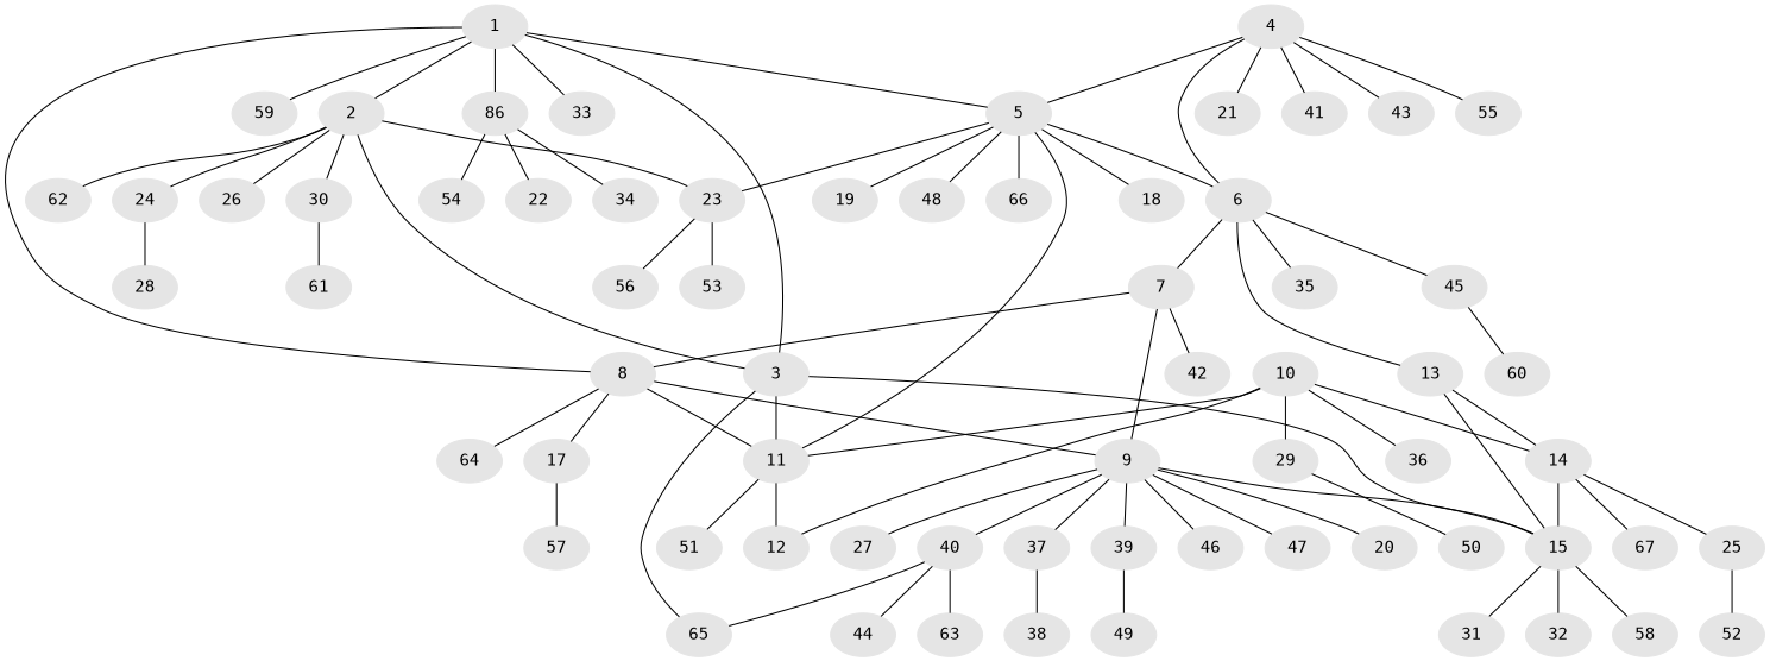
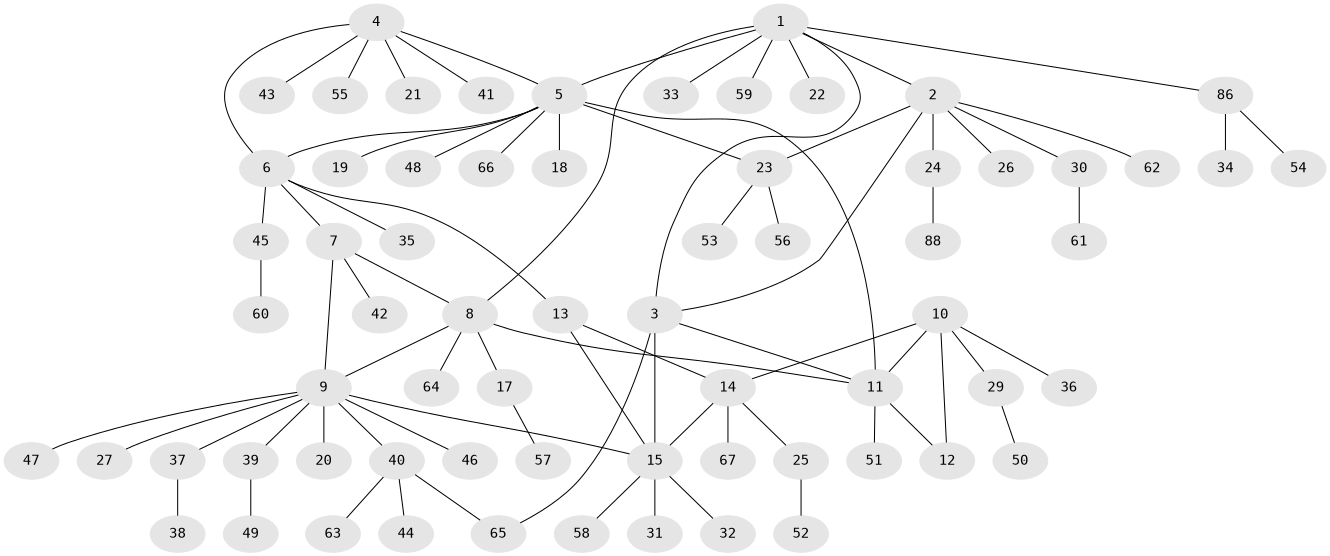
  graph {
    fontname="DejaVu Sans Mono"
    node [color=gray90 fontname="DejaVu Sans Mono" style=filled]
    edge [fontname="DejaVu Sans Mono"]
    1
    2
    3
    5
    8
    n6 [label=86]
    33
    59
    23
    24
    26
    30
    62
    11
    15
    65
    6
    18
    19
    48
    66
    9
    17
    64
    22
    34
    54
    53
    56
-   28
+   28 [label=88]
    61
    12
    51
    31
    32
    58
    4
    21
    41
    43
    55
    7
    13
    35
    45
    42
    14
    60
    20
    27
    37
    39
    40
    46
    47
    57
    38
    49
    44
    63
    10
    29
    36
    25
    67
    50
    52
    1 -- 2
    1 -- 3
    1 -- 5
    1 -- 8
    1 -- n6
    1 -- 33
    1 -- 59
    2 -- 3
    2 -- 23
    2 -- 24
    2 -- 26
    2 -- 30
    2 -- 62
    3 -- 11
    3 -- 15
    3 -- 65
    5 -- 23
    5 -- 11
    5 -- 6
    5 -- 18
    5 -- 19
    5 -- 48
    5 -- 66
    8 -- 11
    8 -- 9
    8 -- 17
    8 -- 64
-   n6 -- 22
+   1 -- 22
    n6 -- 34
    n6 -- 54
    23 -- 53
    23 -- 56
    24 -- 28
    30 -- 61
    11 -- 12
    11 -- 51
    15 -- 31
    15 -- 32
    15 -- 58
    6 -- 7
    6 -- 13
    6 -- 35
    6 -- 45
    9 -- 15
    9 -- 20
    9 -- 27
    9 -- 37
    9 -- 39
    9 -- 40
    9 -- 46
    9 -- 47
    17 -- 57
    4 -- 5
    4 -- 6
    4 -- 21
    4 -- 41
    4 -- 43
    4 -- 55
    7 -- 8
    7 -- 9
    7 -- 42
    13 -- 15
    13 -- 14
    45 -- 60
    14 -- 15
    14 -- 25
    14 -- 67
    37 -- 38
    39 -- 49
    40 -- 65
    40 -- 44
    40 -- 63
    10 -- 11
    10 -- 12
    10 -- 14
    10 -- 29
    10 -- 36
    29 -- 50
    25 -- 52
  }
